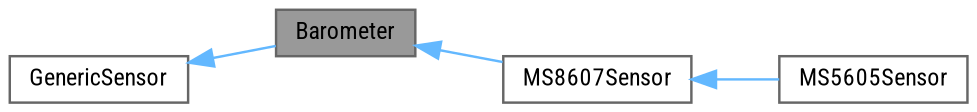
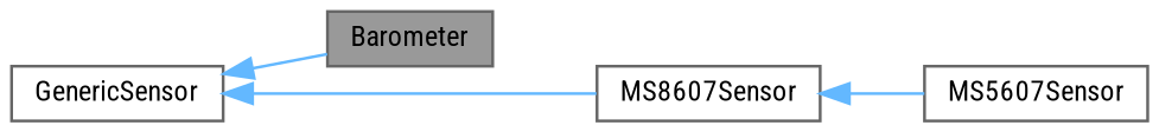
  digraph {
    fontname="Roboto Condensed"
    rankdir=LR
    node [color=gray40 fillcolor=white fontname="Roboto Condensed" fontsize=10 shape=box style=filled]
    edge [color=steelblue1 dir=back fontname="Roboto Condensed" fontsize=10 labelfontname=Helvetica labelfontsize=10 style=solid]
    n1 [fillcolor=grey60 fontcolor=black height=0.2 label=Barometer width=0.4]
    n2 [height=0.2 label=MS8607Sensor width=0.4]
-   n3 [height=0.2 label=MS5605Sensor width=0.4]
+   n3 [height=0.2 label=MS5607Sensor width=0.4]
    n4 [height=0.2 label=GenericSensor width=0.4]
-   n1 -> n2
+   n4 -> n2
    n2 -> n3
    n4 -> n1
  }
